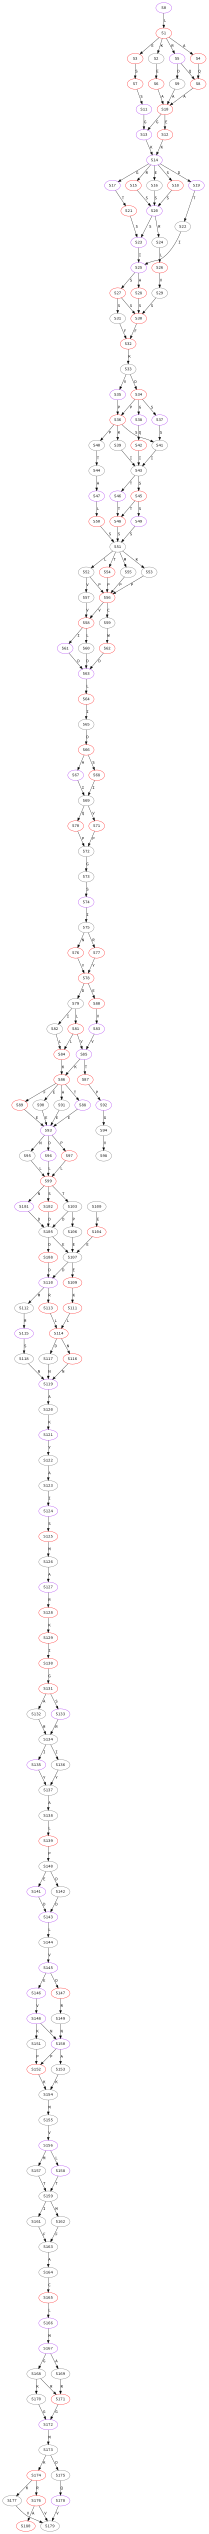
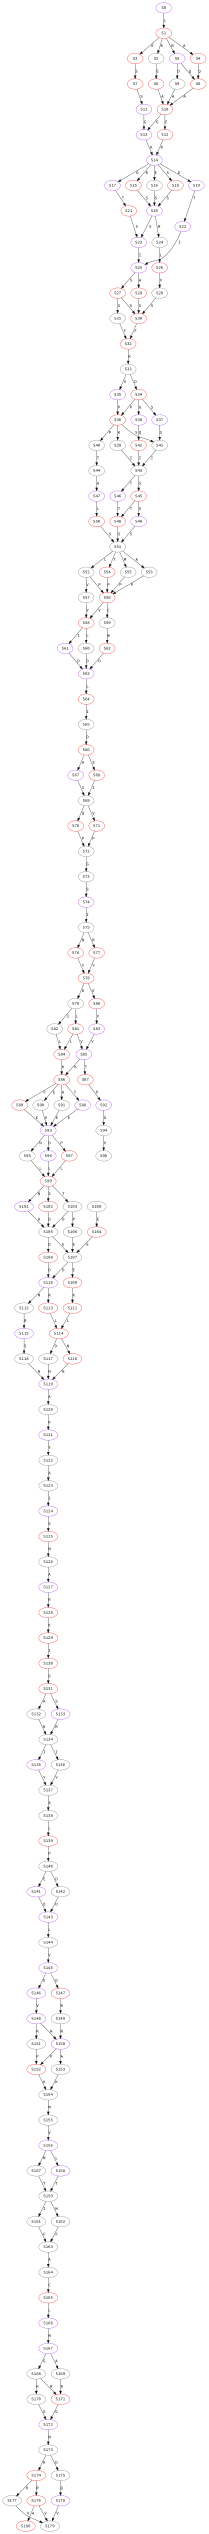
  strict digraph {
    fontname="Source Code Pro"
    node [color=gray40 fontname="Source Code Pro"]
    edge [fontname="Source Code Pro"]
    S0 [color=purple]
    S1 [color=red]
    S2
    S3 [color=red]
    S4 [color=red]
    S5 [color=purple]
    S6 [color=red]
    S7 [color=red]
    S8 [color=red]
    S9
    S10 [color=red]
    S11 [color=purple]
    S12 [color=red]
    S13 [color=purple]
    S14 [color=purple]
    S15 [color=red]
    S16
    S17 [color=purple]
    S18 [color=red]
    S19 [color=purple]
    S20 [color=purple]
    S21 [color=red]
-   S22
+   S22 [color=purple]
    S23 [color=purple]
    S24
    S25 [color=purple]
    S26 [color=red]
    S27 [color=red]
    S28 [color=red]
    S29
    S30 [color=red]
    S31
    S32 [color=red]
    S33
    S34 [color=red]
    S35 [color=purple]
    S36 [color=red]
    S37 [color=purple]
    S38 [color=purple]
    S39
    S40
    S41
    S42 [color=red]
    S43
    S44
    S45 [color=red]
    S46 [color=purple]
    S47 [color=purple]
    S48 [color=red]
    S49 [color=purple]
    S50 [color=red]
    S51
    S52
    S53
    S54 [color=red]
    S55
    S56 [color=red]
    S57
    S58 [color=red]
    S59
    S60
    S61 [color=purple]
    S62 [color=red]
    S63 [color=purple]
    S64 [color=red]
    S65
    S66 [color=red]
    S67 [color=purple]
    S68 [color=red]
    S69
    S70 [color=red]
    S71 [color=red]
    S72
    S73
    S74 [color=purple]
    S75
    S76 [color=red]
    S77 [color=red]
    S78 [color=red]
    S79
    S80 [color=red]
    S81 [color=red]
    S82
    S83 [color=purple]
    S84 [color=red]
    S85 [color=purple]
    S86 [color=red]
    S87 [color=red]
    S88 [color=purple]
    S89 [color=red]
    S90
    S91
    S92 [color=purple]
    S93 [color=purple]
    S94
    S95
    S96 [color=purple]
    S97 [color=red]
    S98
    S99 [color=red]
    S101 [color=purple]
    S102 [color=red]
    S103
    S104 [color=red]
    S100
    S105
    S106
    S107
    S108 [color=red]
    S109 [color=red]
    S110 [color=purple]
    S111 [color=red]
    S112
    S113 [color=red]
    S114 [color=red]
    S115 [color=purple]
    S116 [color=red]
    S117
    S118
    S119 [color=purple]
    S120
    S121 [color=purple]
    S122
    S123
    S124 [color=purple]
    S125 [color=red]
    S126
    S127 [color=purple]
    S128 [color=red]
    S129 [color=red]
    S130 [color=red]
    S131 [color=red]
    S132
    S133 [color=purple]
    S134
    S135 [color=purple]
    S136
    S137
    S138
    S139 [color=red]
    S140
    S141 [color=purple]
    S142
    S143 [color=purple]
    S144
    S145 [color=purple]
    S146 [color=purple]
    S147 [color=red]
    S148 [color=purple]
    S149
    S150 [color=purple]
    S151
    S152 [color=red]
    S153
    S154
    S155
    S156 [color=purple]
    S157
    S158 [color=purple]
    S159
    S161
    S162
    S163
    S164
    S165 [color=red]
    S166 [color=purple]
    S167 [color=purple]
    S168
    S169
    S170
    S171 [color=red]
    S172 [color=purple]
    S173
    S174 [color=red]
    S175
    S176 [color=red]
    S177
    S178 [color=purple]
    S179
    S180 [color=red]
    S0 -> S1 [label=L]
    S1 -> S2 [label=K]
    S1 -> S3 [label=E]
    S1 -> S4 [label=A]
    S1 -> S5 [label=R]
    S2 -> S6 [label=E]
    S3 -> S7 [label=S]
    S4 -> S8 [label=Q]
    S5 -> S8 [label=Q]
    S5 -> S9 [label=D]
    S6 -> S10 [label=A]
    S7 -> S11 [label=S]
    S8 -> S10 [label=A]
    S9 -> S10 [label=A]
    S10 -> S12 [label=E]
    S10 -> S13 [label=G]
    S11 -> S13 [label=G]
    S12 -> S14 [label=K]
    S13 -> S14 [label=K]
    S14 -> S15 [label=R]
    S14 -> S16 [label=E]
    S14 -> S17 [label=G]
    S14 -> S18 [label=S]
    S14 -> S19 [label=D]
    S15 -> S20 [label=S]
    S16 -> S20 [label=S]
    S17 -> S21 [label=T]
    S18 -> S20 [label=S]
    S19 -> S22 [label=T]
    S20 -> S23 [label=S]
    S20 -> S24 [label=R]
    S21 -> S23 [label=S]
    S22 -> S25 [label=I]
    S23 -> S25 [label=I]
    S24 -> S26 [label=L]
    S25 -> S27 [label=S]
    S25 -> S28 [label=A]
    S26 -> S29 [label=V]
    S27 -> S30 [label=S]
    S27 -> S31 [label=S]
    S28 -> S30 [label=S]
    S29 -> S30 [label=S]
    S30 -> S32 [label=F]
    S31 -> S32 [label=F]
    S32 -> S33 [label=K]
    S33 -> S34 [label=D]
    S33 -> S35 [label=V]
    S34 -> S36 [label=P]
    S34 -> S37 [label=S]
    S34 -> S38 [label=G]
    S35 -> S36 [label=P]
    S36 -> S39 [label=K]
    S36 -> S40 [label=P]
    S36 -> S41 [label=S]
    S37 -> S41 [label=S]
    S38 -> S42 [label=Q]
    S39 -> S43 [label=I]
    S40 -> S44 [label=T]
    S41 -> S43 [label=I]
    S42 -> S43 [label=I]
    S43 -> S45 [label=S]
    S43 -> S46 [label=T]
    S44 -> S47 [label=A]
    S45 -> S48 [label=T]
    S45 -> S49 [label=S]
    S46 -> S48 [label=T]
    S47 -> S50 [label=L]
    S48 -> S51 [label=S]
    S49 -> S51 [label=S]
    S50 -> S51 [label=S]
    S51 -> S52 [label=L]
    S51 -> S53 [label=K]
    S51 -> S54 [label=T]
    S51 -> S55 [label=M]
    S52 -> S56 [label=P]
    S52 -> S57 [label=V]
    S53 -> S56 [label=P]
    S54 -> S56 [label=P]
    S55 -> S56 [label=P]
    S56 -> S58 [label=V]
    S56 -> S59 [label=C]
    S57 -> S58 [label=V]
    S58 -> S60 [label=L]
    S58 -> S61 [label=I]
    S59 -> S62 [label=W]
    S60 -> S63 [label=D]
    S61 -> S63 [label=D]
    S62 -> S63 [label=D]
    S63 -> S64 [label=L]
    S64 -> S65 [label=I]
    S65 -> S66 [label=D]
    S66 -> S67 [label=A]
    S66 -> S68 [label=S]
    S67 -> S69 [label=I]
    S68 -> S69 [label=I]
    S69 -> S70 [label=Q]
    S69 -> S71 [label=V]
    S70 -> S72 [label=P]
    S71 -> S72 [label=P]
    S72 -> S73 [label=G]
    S73 -> S74 [label=S]
    S74 -> S75 [label=I]
    S75 -> S76 [label=N]
    S75 -> S77 [label=R]
    S76 -> S78 [label=Y]
    S77 -> S78 [label=Y]
    S78 -> S79 [label=D]
    S78 -> S80 [label=E]
    S79 -> S81 [label=L]
    S79 -> S82 [label=I]
    S80 -> S83 [label=V]
    S81 -> S84 [label=L]
    S81 -> S85 [label=V]
    S82 -> S84 [label=L]
    S83 -> S85 [label=V]
    S84 -> S86 [label=K]
    S85 -> S86 [label=K]
    S85 -> S87 [label=T]
    S86 -> S88 [label=T]
    S86 -> S89 [label=F]
    S86 -> S90 [label=E]
    S86 -> S91 [label=A]
    S87 -> S92 [label=P]
    S88 -> S93 [label=E]
    S89 -> S93 [label=E]
    S90 -> S93 [label=E]
    S91 -> S93 [label=E]
    S92 -> S94 [label=G]
    S93 -> S95 [label=N]
    S93 -> S96 [label=D]
    S93 -> S97 [label=P]
    S94 -> S98 [label=V]
    S95 -> S99 [label=L]
    S96 -> S99 [label=L]
    S97 -> S99 [label=L]
    S99 -> S101 [label=N]
    S99 -> S102 [label=S]
    S99 -> S103 [label=T]
    S101 -> S105 [label=D]
    S102 -> S105 [label=D]
    S103 -> S105 [label=D]
    S103 -> S106 [label=P]
    S104 -> S107 [label=E]
    S100 -> S104 [label=E]
    S105 -> S107 [label=E]
    S105 -> S108 [label=D]
    S106 -> S107 [label=E]
    S107 -> S109 [label=E]
    S107 -> S110 [label=D]
    S108 -> S110 [label=D]
    S109 -> S111 [label=K]
    S110 -> S112 [label=M]
    S110 -> S113 [label=R]
    S111 -> S114 [label=L]
    S112 -> S115 [label=R]
    S113 -> S114 [label=L]
    S114 -> S116 [label=N]
    S114 -> S117 [label=D]
    S115 -> S118 [label=S]
    S116 -> S119 [label=N]
    S117 -> S119 [label=N]
    S118 -> S119 [label=N]
    S119 -> S120 [label=A]
    S120 -> S121 [label=K]
    S121 -> S122 [label=Y]
    S122 -> S123 [label=A]
    S123 -> S124 [label=I]
    S124 -> S125 [label=S]
    S125 -> S126 [label=M]
    S126 -> S127 [label=A]
    S127 -> S128 [label=R]
    S128 -> S129 [label=K]
    S129 -> S130 [label=I]
    S130 -> S131 [label=G]
    S131 -> S132 [label=A]
    S131 -> S133 [label=S]
    S132 -> S134 [label=R]
    S133 -> S134 [label=R]
    S134 -> S135 [label=I]
    S134 -> S136 [label=I]
    S135 -> S137 [label=Y]
    S136 -> S137 [label=Y]
    S137 -> S138 [label=A]
    S138 -> S139 [label=L]
    S139 -> S140 [label=P]
    S140 -> S141 [label=E]
    S140 -> S142 [label=D]
    S141 -> S143 [label=D]
    S142 -> S143 [label=D]
    S143 -> S144 [label=L]
    S144 -> S145 [label=V]
    S145 -> S146 [label=E]
    S145 -> S147 [label=D]
    S146 -> S148 [label=V]
    S147 -> S149 [label=R]
    S148 -> S150 [label=N]
    S148 -> S151 [label=K]
    S149 -> S150 [label=N]
    S150 -> S152 [label=P]
    S150 -> S153 [label=A]
    S151 -> S152 [label=P]
    S152 -> S154 [label=K]
    S153 -> S154 [label=K]
    S154 -> S155 [label=M]
    S155 -> S156 [label=V]
    S156 -> S157 [label=M]
    S156 -> S158 [label=L]
    S157 -> S159 [label=T]
    S158 -> S159 [label=T]
    S159 -> S161 [label=I]
    S159 -> S162 [label=M]
    S161 -> S163 [label=F]
    S162 -> S163 [label=F]
    S163 -> S164 [label=A]
    S164 -> S165 [label=C]
    S165 -> S166 [label=L]
    S166 -> S167 [label=M]
    S167 -> S168 [label=G]
    S167 -> S169 [label=A]
    S168 -> S170 [label=K]
    S168 -> S171 [label=R]
    S169 -> S171 [label=R]
    S170 -> S172 [label=G]
    S171 -> S172 [label=G]
    S172 -> S173 [label=M]
    S173 -> S174 [label=K]
    S173 -> S175 [label=D]
    S174 -> S176 [label=R]
    S174 -> S177 [label=K]
    S175 -> S178 [label=Q]
    S176 -> S179 [label=V]
    S176 -> S180 [label=A]
    S177 -> S179 [label=V]
    S178 -> S179 [label=V]
  }
